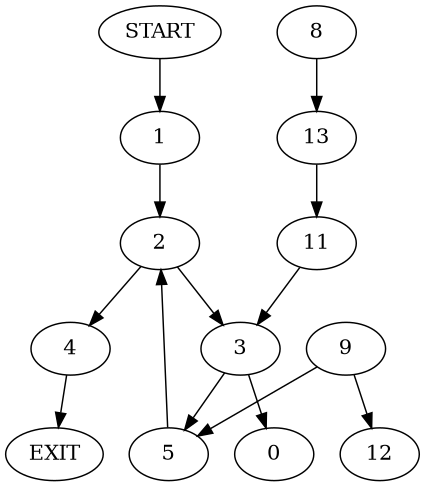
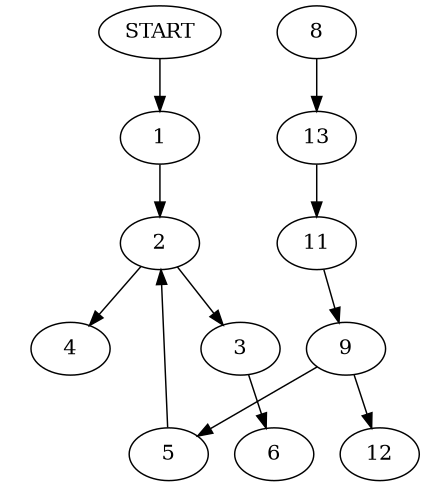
  digraph {
    n1 [label=START]
    1
    2
-   n4 [label=EXIT]
    3
    4
    5
-   6 [label=0]
+   6
    n9 [label=13]
    8
    9
    12
    11
    n1 -> 1
    1 -> 2
    2 -> 3
    2 -> 4
-   3 -> 5
    3 -> 6
-   4 -> n4
    5 -> 2
    n9 -> 11
    8 -> n9
    9 -> 5
    9 -> 12
-   11 -> 3
+   11 -> 9
  }
